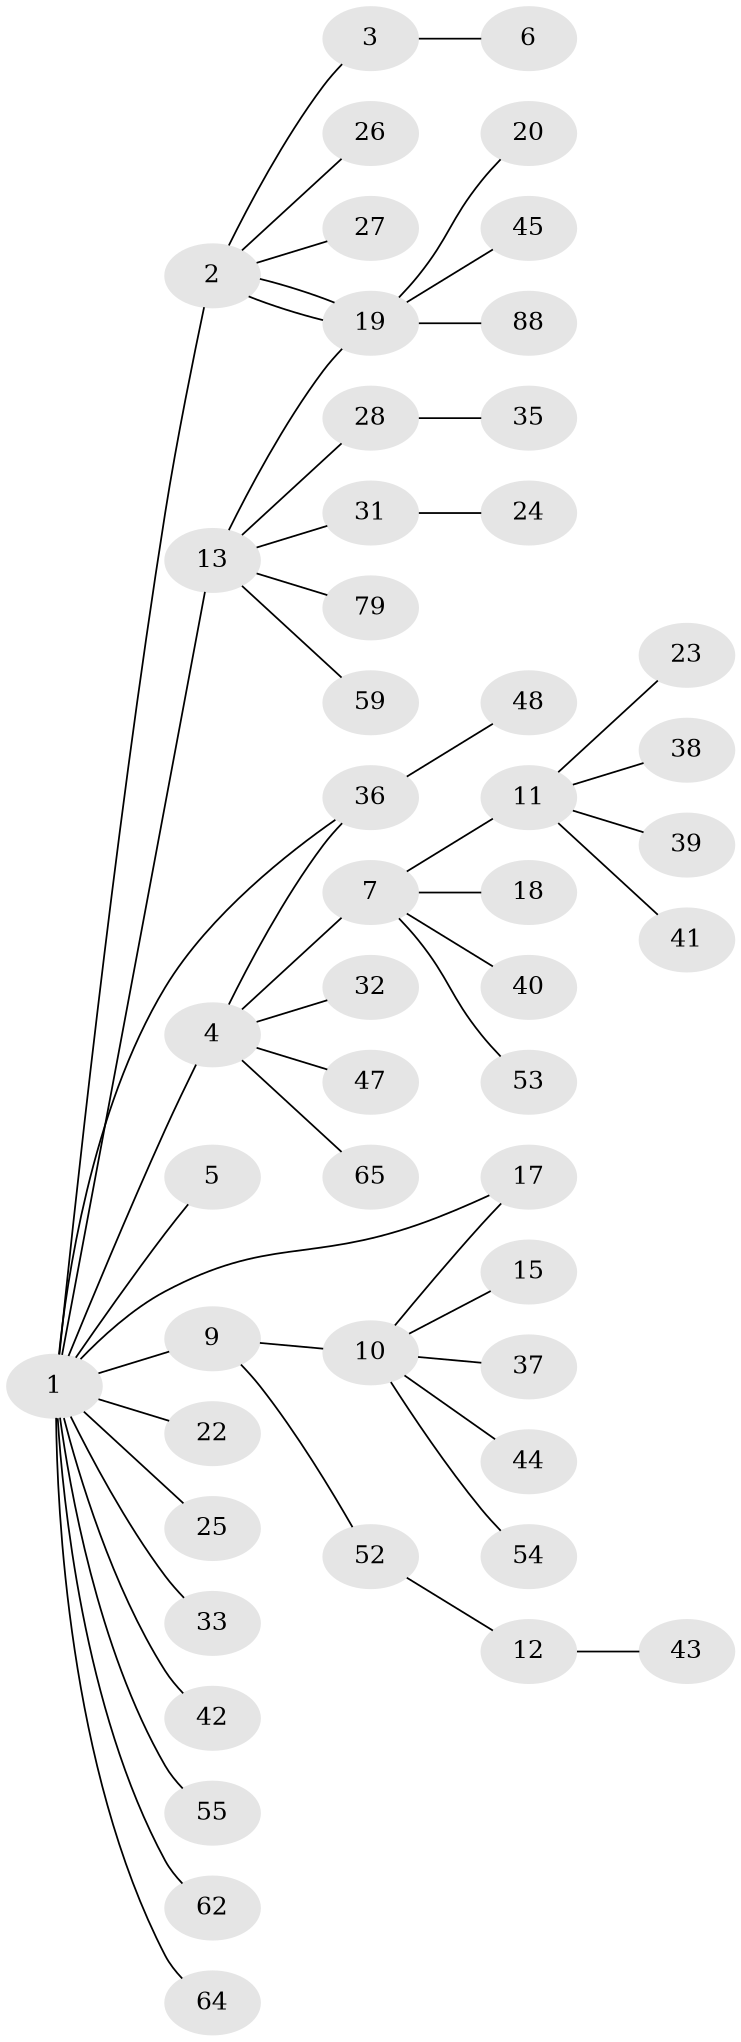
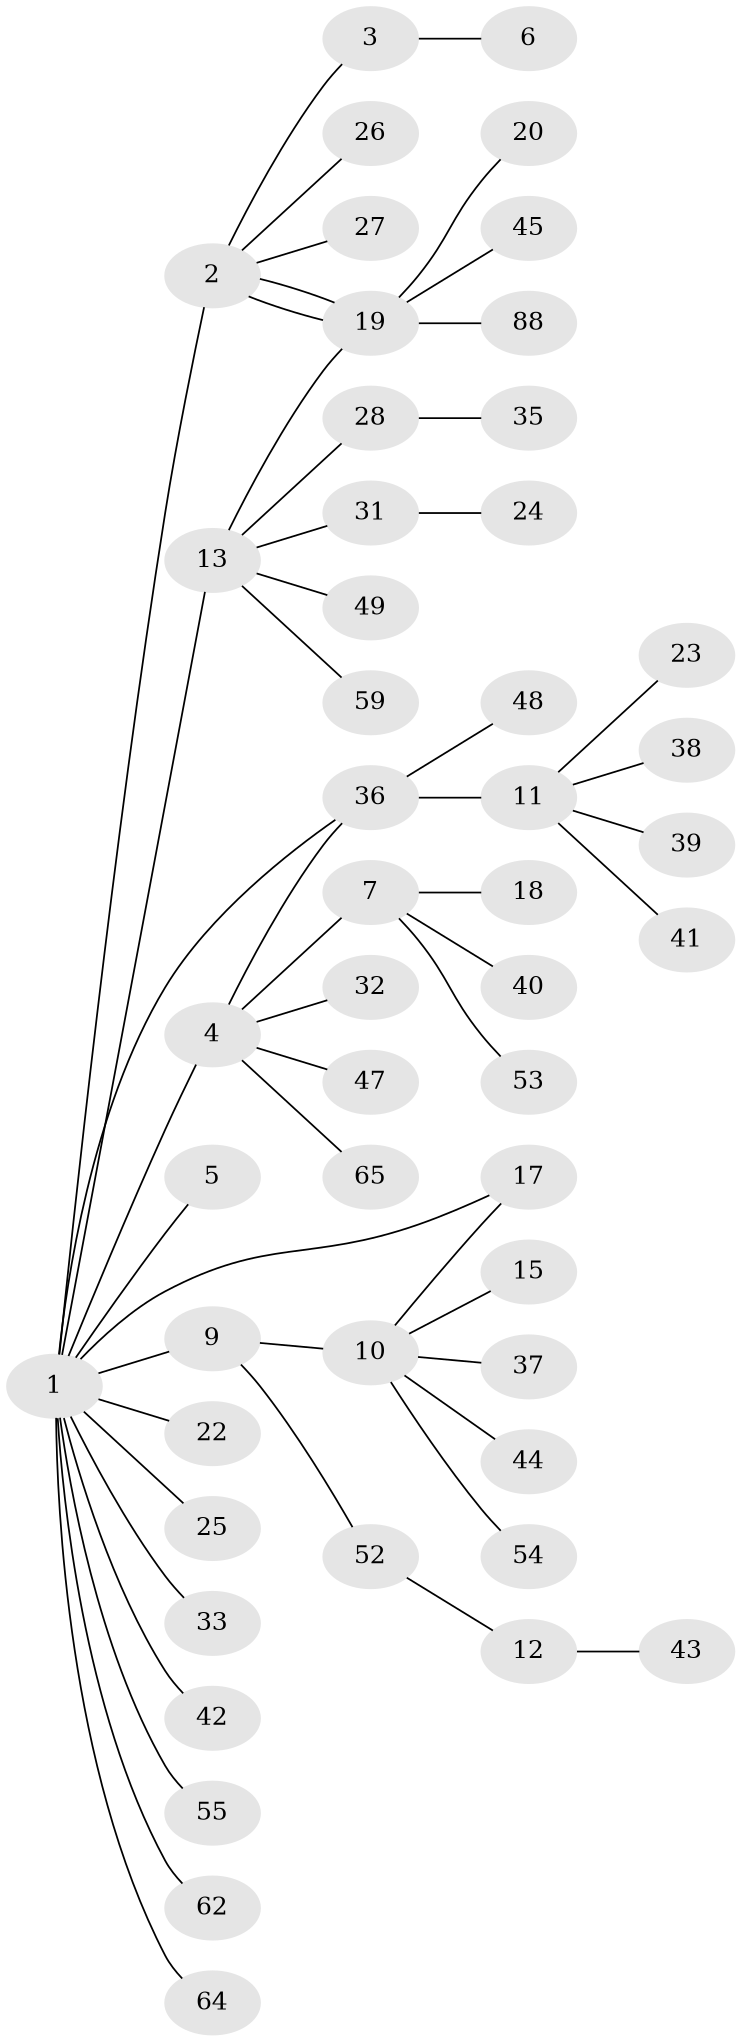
  graph {
    rankdir=LR
    node [color=gray90 style=filled]
    1 [super="+51"]
    2 [super="+14"]
    4 [super="+16"]
    5 [super="+30"]
    9
    13 [super="+58"]
    17 [super="+67"]
    22
    25
    33
    36 [super="+50"]
    42
    n13 [label=55]
    62
    64
    3 [super="+60"]
    19 [super="+21"]
    26 [super="+56"]
    27
    7 [super="+8"]
    32
    47
    65
    10 [super="+61"]
    52 [super="+63"]
    28 [super="+29"]
    31 [super="+66"]
-   49 [label=79]
+   49
    59
    48
    6
    20
    45
    n34 [label=88]
    11 [super="+55"]
    18
    40 [super="+46"]
    53
    23
    38
    39
    41
    15
    37
    44
    54
    12 [super="+34"]
    43
    35
    24
    1 -- 2
    1 -- 4
    1 -- 5
    1 -- 9
    1 -- 13
    1 -- 17
    1 -- 22
    1 -- 25
    1 -- 33
    1 -- 36
    1 -- 42
    1 -- n13
    1 -- 62
    1 -- 64
    2 -- 3
    2 -- 19
    2 -- 19
    2 -- 26
    2 -- 27
    4 -- 36
    4 -- 7
    4 -- 32
    4 -- 47
    4 -- 65
    9 -- 10
    9 -- 52
    13 -- 19
    13 -- 28
    13 -- 31
    13 -- 49
    13 -- 59
    36 -- 48
    3 -- 6
    19 -- 20
    19 -- 45
    19 -- n34
-   7 -- 11
+   36 -- 11
    7 -- 18
    7 -- 40
    7 -- 53
    10 -- 17
    10 -- 15
    10 -- 37
    10 -- 44
    10 -- 54
    52 -- 12
    28 -- 35
    31 -- 24
    11 -- 23
    11 -- 38
    11 -- 39
    11 -- 41
    12 -- 43
  }
